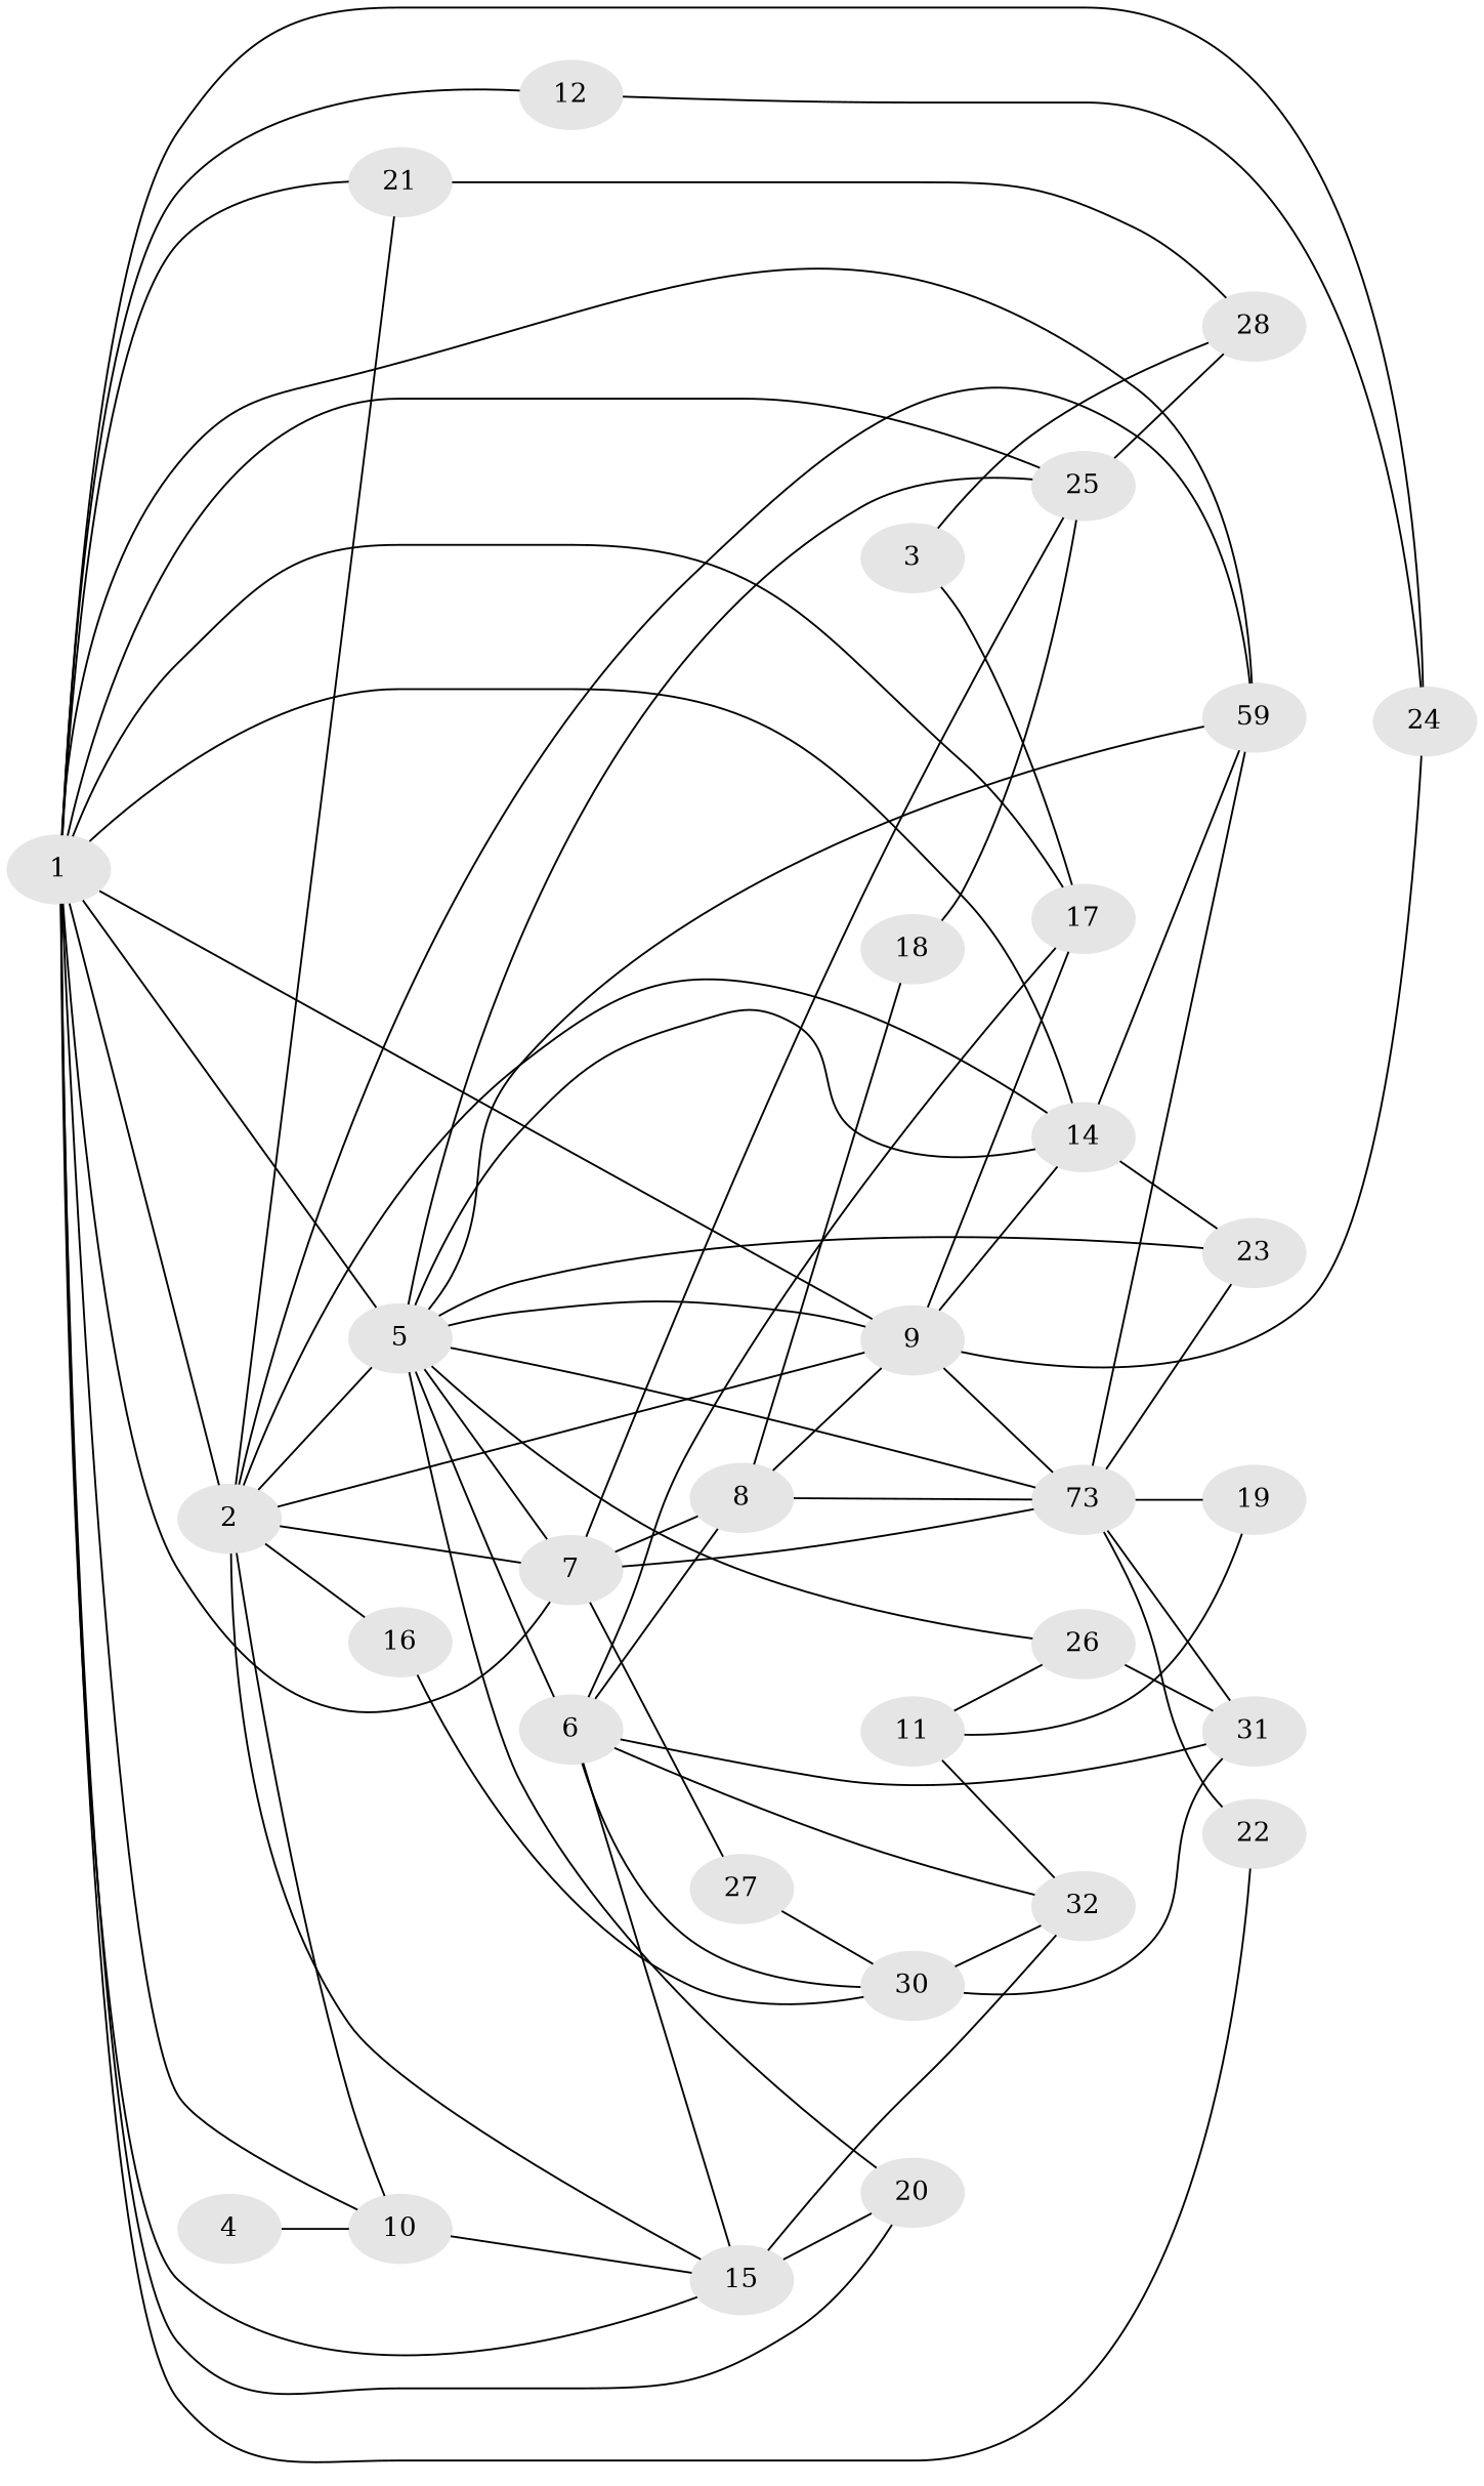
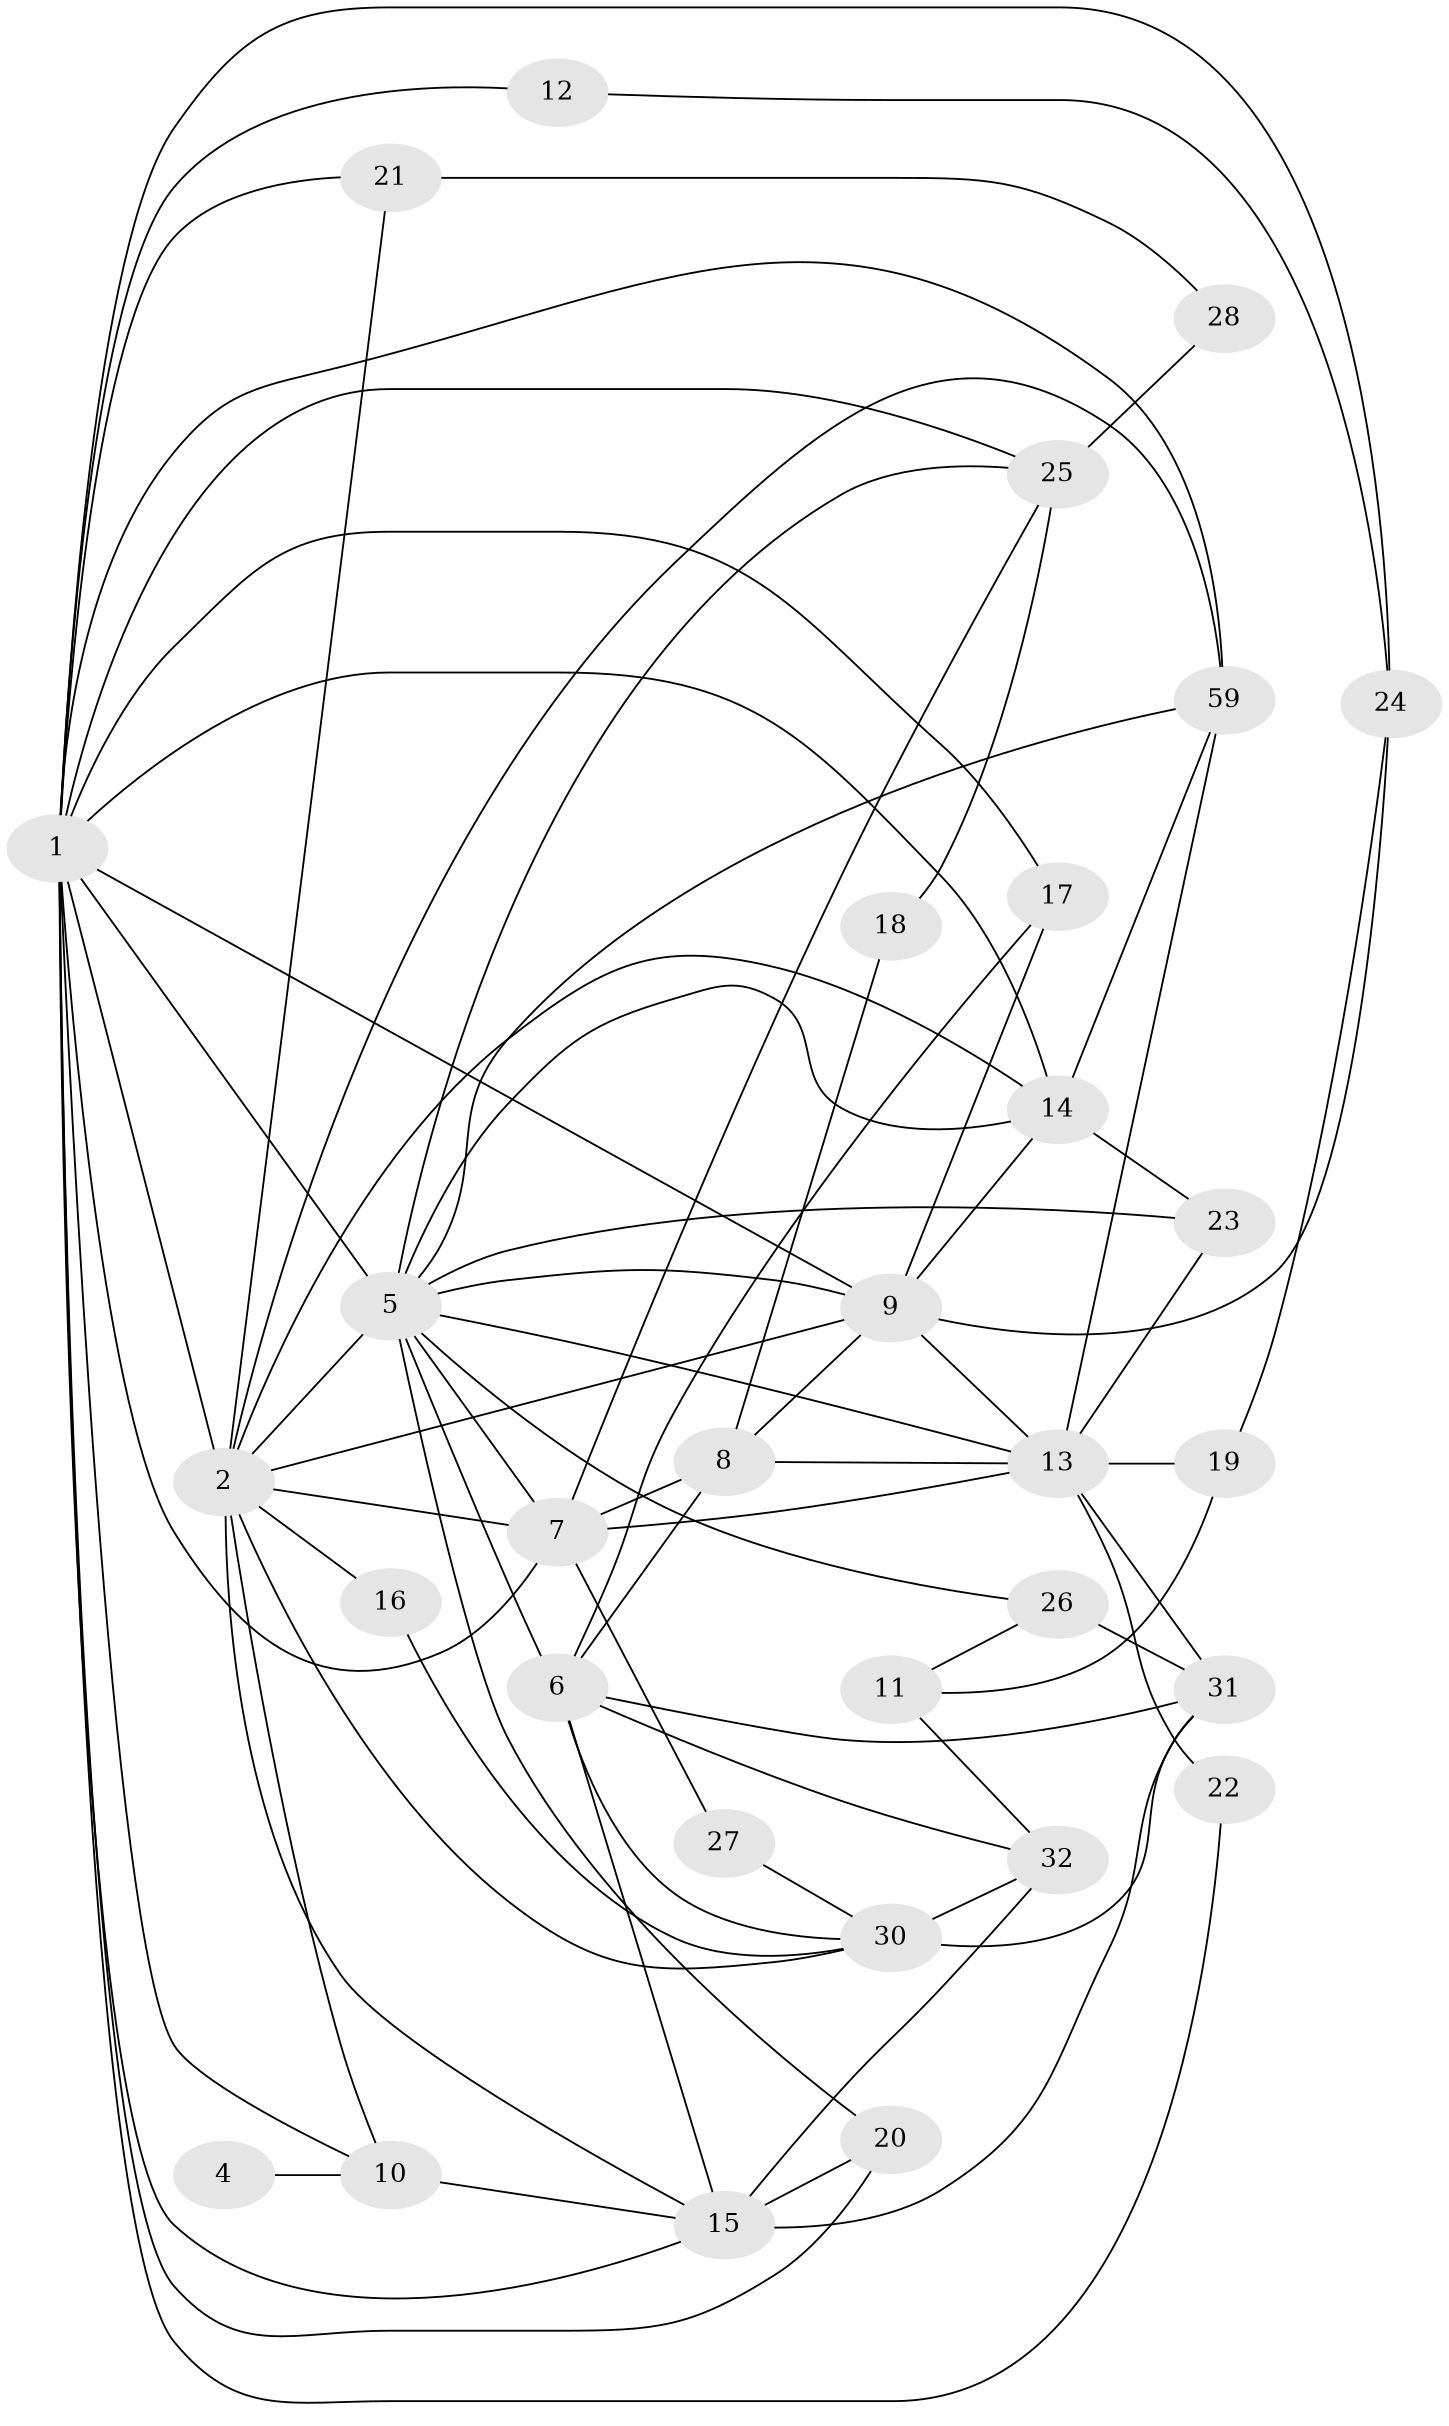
  graph {
    rankdir=LR
    node [color=gray90 style=filled]
    edge [weight=1.0]
    1
    2
    5
    7
    9
    10
    12
    14
    15
    17
    20
    21
    22
    24
    25
    n16 [label=59]
    16
    30
    6
-   13 [label=73]
+   13
    23
    26
    8
    27
    31
    32
    28
-   3
    4
    19
    18
    11
    1 -- 2
    1 -- 5
    1 -- 7
    1 -- 9 [weight=3.0]
    1 -- 10
    1 -- 12
    1 -- 14
    1 -- 15
    1 -- 17
    1 -- 20
    1 -- 21
    1 -- 22
    1 -- 24
    1 -- 25
    1 -- n16
    2 -- 5
    2 -- 7 [weight=2.0]
    2 -- 9 [weight=2.0]
    2 -- 10
    2 -- 14
    2 -- 15
    2 -- 21
    2 -- n16
    2 -- 16 [weight=2.0]
+   2 -- 30
    5 -- 7
    5 -- 9
    5 -- 14
    5 -- 20
    5 -- 25
    5 -- n16
    5 -- 6
    5 -- 13 [weight=2.0]
    5 -- 23
    5 -- 26
    7 -- 25
    7 -- 13
    7 -- 8
    7 -- 27
    9 -- 14
    9 -- 17
    9 -- 24
    9 -- 13
    10 -- 15
    12 -- 24
    14 -- n16
    14 -- 23
    15 -- 20
+   15 -- 31
    15 -- 32 [weight=2.0]
    21 -- 28
    25 -- 28
    16 -- 30
    30 -- 31
    30 -- 32
    6 -- 15
    6 -- 17
    6 -- 30
    6 -- 8
    6 -- 31
    6 -- 32
    13 -- 22 [weight=2.0]
    13 -- n16
    13 -- 23
    13 -- 31
    13 -- 19
    26 -- 31
    8 -- 9
    8 -- 13 [weight=2.0]
    8 -- 18
    27 -- 30
-   3 -- 17
-   3 -- 28
    4 -- 10
+   19 -- 24
    18 -- 25
    11 -- 26
    11 -- 32
    11 -- 19
  }
